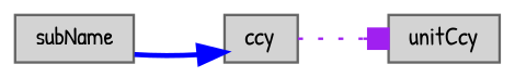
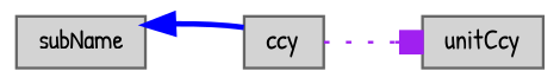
  digraph {
    fontname="Patrick Hand"
    rankdir=LR
    node [color=grey40 fillcolor=lightgrey fontname="Patrick Hand" fontsize=10 shape=box style=filled]
    edge [fontname="Patrick Hand" fontsize=10 labelfontname=Helvetica labelfontsize=10]
    n1 [color=gray40 fontcolor=black height=0.2 label=subName width=0.4]
    n2 [height=0.2 label=ccy width=0.4]
    n3 [height=0.2 label=unitCcy width=0.4]
-   n1 -> n2 [arrowhead=normal color=blue style=bold]
+   n2 -> n1 [arrowhead=normal color=blue style=bold]
    n2 -> n3 [arrowhead=box color=purple style=dotted]
  }
